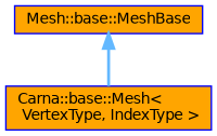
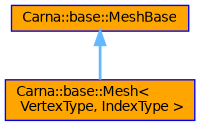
  digraph {
    node [color=blue fillcolor=orange fontname=Helvetica fontsize=10 shape=box style=filled]
    n1 [fontcolor=black height=0.2 label="Carna::base::Mesh\<\l VertexType, IndexType \>" width=0.4]
-   n2 [height=0.2 label="Mesh::base::MeshBase" width=0.4]
+   n2 [height=0.2 label="Carna::base::MeshBase" width=0.4]
    n2 -> n1 [color=steelblue1 dir=back fontname=Helvetica fontsize=10 labelfontname=Helvetica labelfontsize=10 style=bold]
  }
